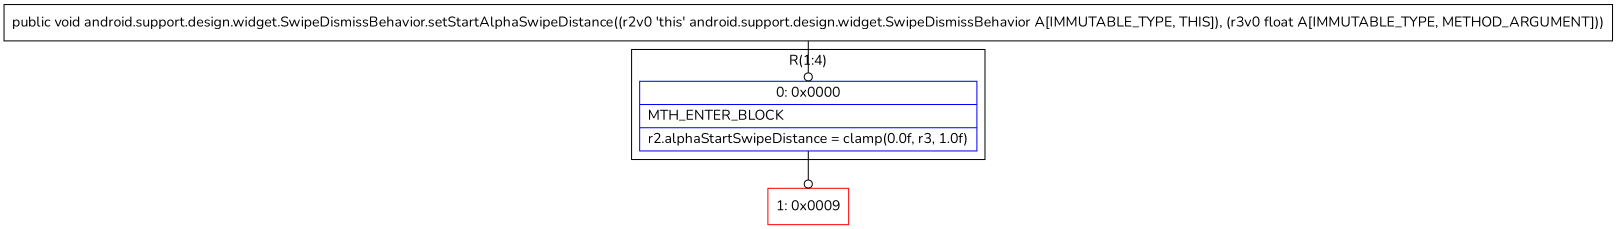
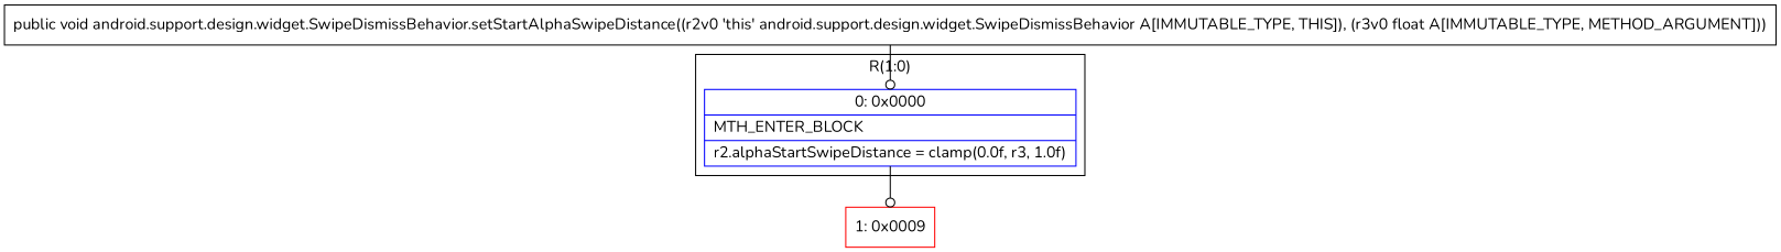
  digraph {
    fontname=Nunito
    node [shape=record fontname=Nunito]
    edge [arrowhead=odot fontname=Nunito]
    n1 [color=blue label="{0\:\ 0x0000|MTH_ENTER_BLOCK\l|r2.alphaStartSwipeDistance = clamp(0.0f, r3, 1.0f)\l}"]
    n2 [color=red label="{1\:\ 0x0009}"]
    n3 [label="{public void android.support.design.widget.SwipeDismissBehavior.setStartAlphaSwipeDistance((r2v0 'this' android.support.design.widget.SwipeDismissBehavior A[IMMUTABLE_TYPE, THIS]), (r3v0 float A[IMMUTABLE_TYPE, METHOD_ARGUMENT])) }"]
    subgraph cluster_1 {
-     label="R(1:4)"
+     label="R(1:0)"
      n1
    }
    n1 -> n2
    n3 -> n1
  }
